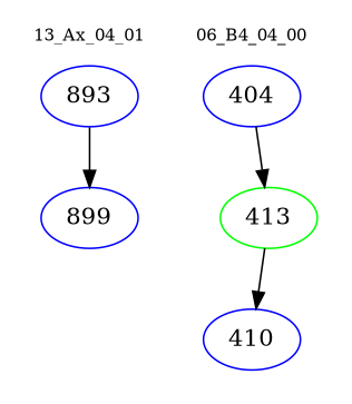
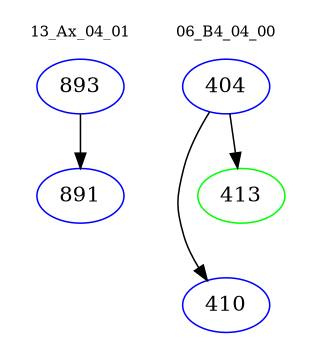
  digraph {
    node [color=blue]
    edge [color=black]
    n1 [label=893]
-   n2 [label=899]
+   n2 [label=891]
    n3 [label=404]
    n4 [label=410]
    n5 [color=green label=413]
    subgraph cluster_1 {
      color=white
      fontsize=10
      label="13_Ax_04_01"
      n1
      n2
    }
    subgraph cluster_2 {
      color=white
      fontsize=10
      label="06_B4_04_00"
      n3
      n4
      n5
    }
    n1 -> n2
-   n5 -> n4
+   n3 -> n4
    n3 -> n5
  }
